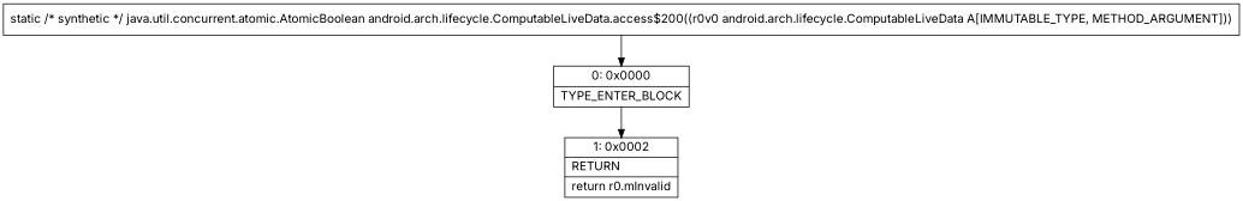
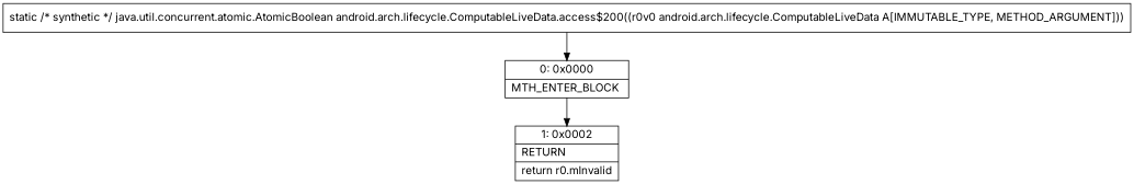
  digraph {
    fontname=Inter
    node [shape=record fontname=Inter]
    edge [fontname=Inter]
-   n1 [label="{0\:\ 0x0000|TYPE_ENTER_BLOCK\l}"]
+   n1 [label="{0\:\ 0x0000|MTH_ENTER_BLOCK\l}"]
    n2 [label="{1\:\ 0x0002|RETURN\l|return r0.mInvalid\l}"]
    n3 [label="{static \/* synthetic *\/ java.util.concurrent.atomic.AtomicBoolean android.arch.lifecycle.ComputableLiveData.access$200((r0v0 android.arch.lifecycle.ComputableLiveData A[IMMUTABLE_TYPE, METHOD_ARGUMENT])) }"]
    n1 -> n2
    n3 -> n1
  }
